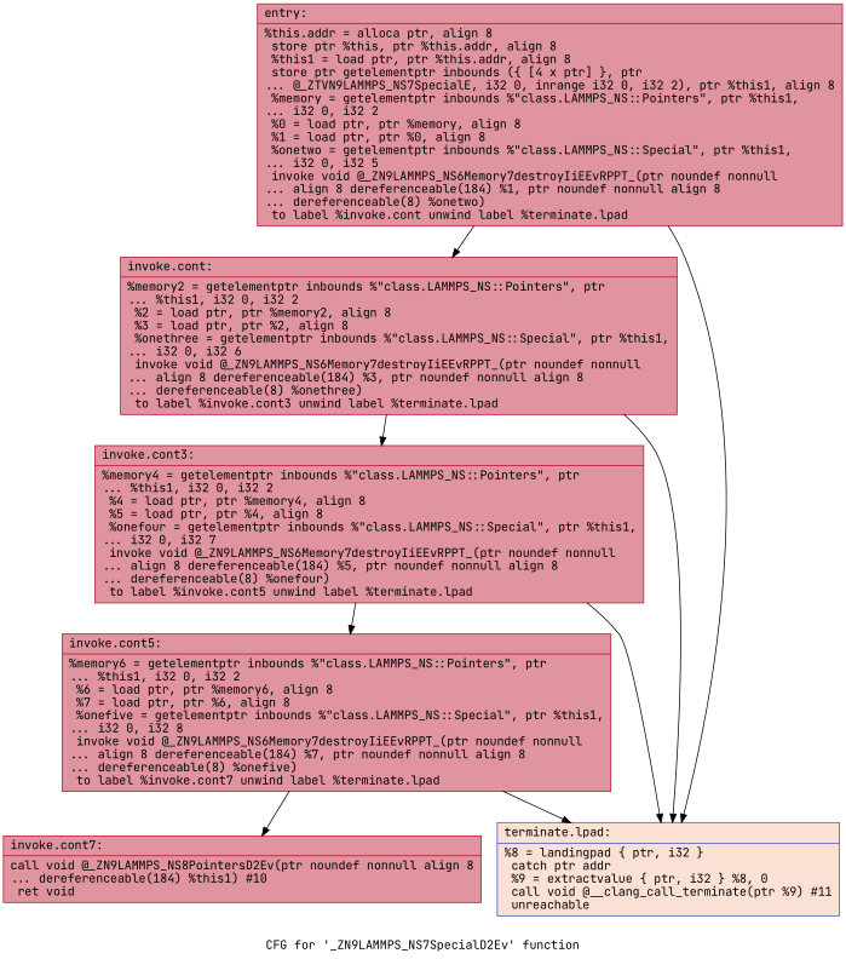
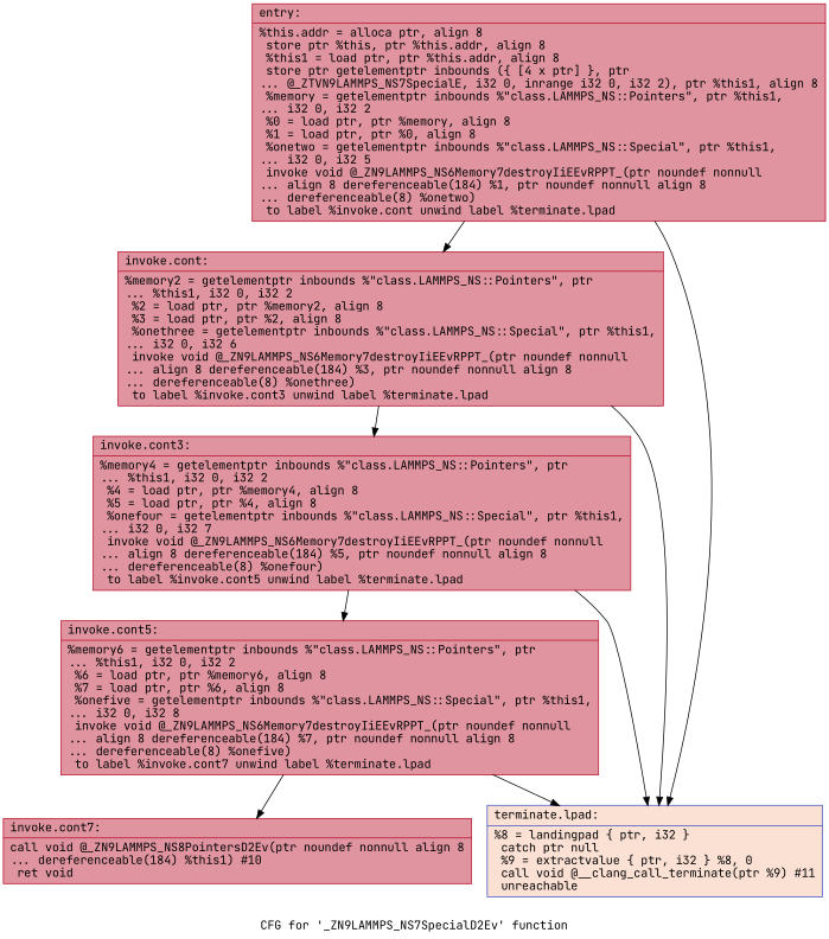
  digraph {
    label="CFG for '_ZN9LAMMPS_NS7SpecialD2Ev' function"
    fontname="JetBrains Mono"
    node [color="#b70d28ff" fillcolor="#b70d2870" fontname="JetBrains Mono" shape=record style=filled]
    edge [fontname="JetBrains Mono"]
    n1 [label="{entry:\l|  %this.addr = alloca ptr, align 8\l  store ptr %this, ptr %this.addr, align 8\l  %this1 = load ptr, ptr %this.addr, align 8\l  store ptr getelementptr inbounds (\{ [4 x ptr] \}, ptr\l... @_ZTVN9LAMMPS_NS7SpecialE, i32 0, inrange i32 0, i32 2), ptr %this1, align 8\l  %memory = getelementptr inbounds %\"class.LAMMPS_NS::Pointers\", ptr %this1,\l... i32 0, i32 2\l  %0 = load ptr, ptr %memory, align 8\l  %1 = load ptr, ptr %0, align 8\l  %onetwo = getelementptr inbounds %\"class.LAMMPS_NS::Special\", ptr %this1,\l... i32 0, i32 5\l  invoke void @_ZN9LAMMPS_NS6Memory7destroyIiEEvRPPT_(ptr noundef nonnull\l... align 8 dereferenceable(184) %1, ptr noundef nonnull align 8\l... dereferenceable(8) %onetwo)\l          to label %invoke.cont unwind label %terminate.lpad\l}"]
    n2 [label="{invoke.cont:\l|  %memory2 = getelementptr inbounds %\"class.LAMMPS_NS::Pointers\", ptr\l... %this1, i32 0, i32 2\l  %2 = load ptr, ptr %memory2, align 8\l  %3 = load ptr, ptr %2, align 8\l  %onethree = getelementptr inbounds %\"class.LAMMPS_NS::Special\", ptr %this1,\l... i32 0, i32 6\l  invoke void @_ZN9LAMMPS_NS6Memory7destroyIiEEvRPPT_(ptr noundef nonnull\l... align 8 dereferenceable(184) %3, ptr noundef nonnull align 8\l... dereferenceable(8) %onethree)\l          to label %invoke.cont3 unwind label %terminate.lpad\l}"]
-   n3 [color="#3d50c3ff" fillcolor="#f7b99e70" label="{terminate.lpad:\l|  %8 = landingpad \{ ptr, i32 \}\l          catch ptr addr\l  %9 = extractvalue \{ ptr, i32 \} %8, 0\l  call void @__clang_call_terminate(ptr %9) #11\l  unreachable\l}"]
+   n3 [color="#3d50c3ff" fillcolor="#f7b99e70" label="{terminate.lpad:\l|  %8 = landingpad \{ ptr, i32 \}\l          catch ptr null\l  %9 = extractvalue \{ ptr, i32 \} %8, 0\l  call void @__clang_call_terminate(ptr %9) #11\l  unreachable\l}"]
    n4 [label="{invoke.cont3:\l|  %memory4 = getelementptr inbounds %\"class.LAMMPS_NS::Pointers\", ptr\l... %this1, i32 0, i32 2\l  %4 = load ptr, ptr %memory4, align 8\l  %5 = load ptr, ptr %4, align 8\l  %onefour = getelementptr inbounds %\"class.LAMMPS_NS::Special\", ptr %this1,\l... i32 0, i32 7\l  invoke void @_ZN9LAMMPS_NS6Memory7destroyIiEEvRPPT_(ptr noundef nonnull\l... align 8 dereferenceable(184) %5, ptr noundef nonnull align 8\l... dereferenceable(8) %onefour)\l          to label %invoke.cont5 unwind label %terminate.lpad\l}"]
    n5 [label="{invoke.cont5:\l|  %memory6 = getelementptr inbounds %\"class.LAMMPS_NS::Pointers\", ptr\l... %this1, i32 0, i32 2\l  %6 = load ptr, ptr %memory6, align 8\l  %7 = load ptr, ptr %6, align 8\l  %onefive = getelementptr inbounds %\"class.LAMMPS_NS::Special\", ptr %this1,\l... i32 0, i32 8\l  invoke void @_ZN9LAMMPS_NS6Memory7destroyIiEEvRPPT_(ptr noundef nonnull\l... align 8 dereferenceable(184) %7, ptr noundef nonnull align 8\l... dereferenceable(8) %onefive)\l          to label %invoke.cont7 unwind label %terminate.lpad\l}"]
    n6 [label="{invoke.cont7:\l|  call void @_ZN9LAMMPS_NS8PointersD2Ev(ptr noundef nonnull align 8\l... dereferenceable(184) %this1) #10\l  ret void\l}"]
    n1 -> n2
    n1 -> n3
    n2 -> n3
    n2 -> n4
    n4 -> n3
    n4 -> n5
    n5 -> n3
    n5 -> n6
  }
